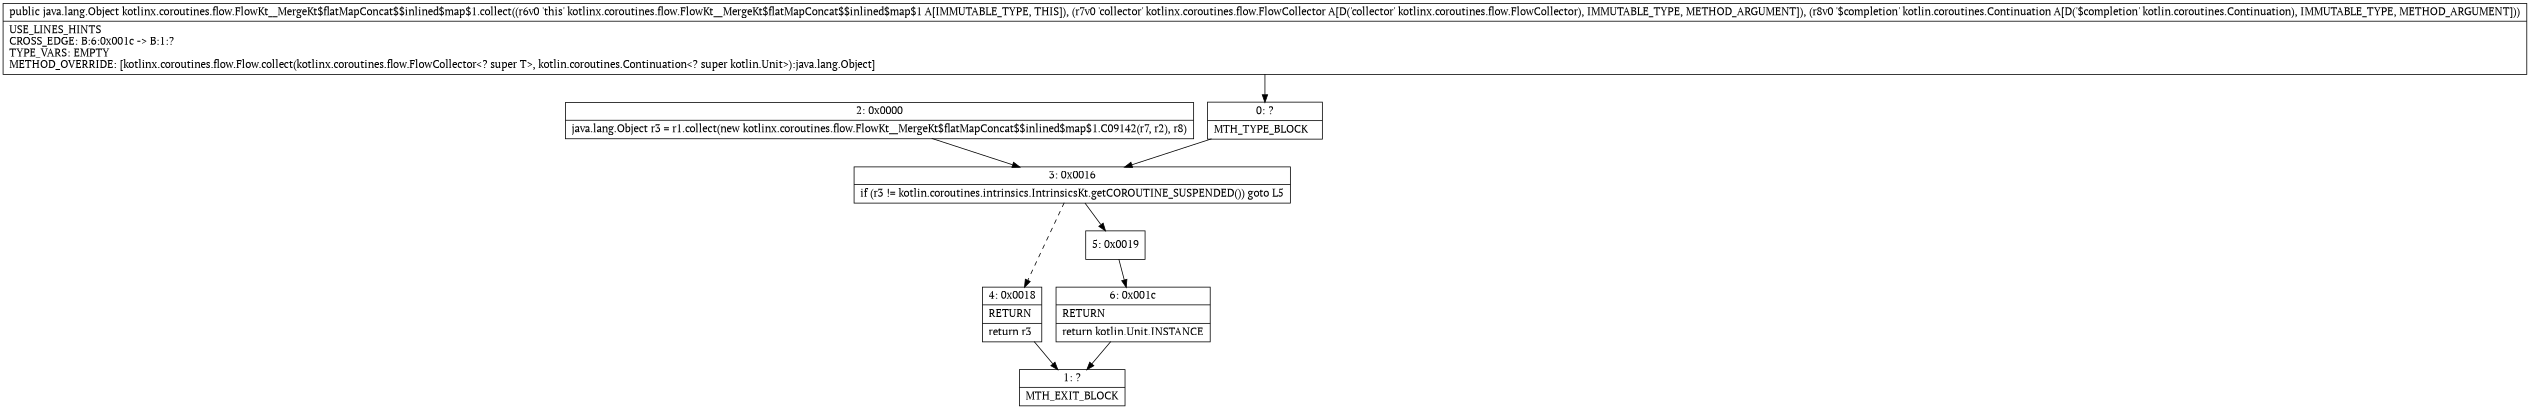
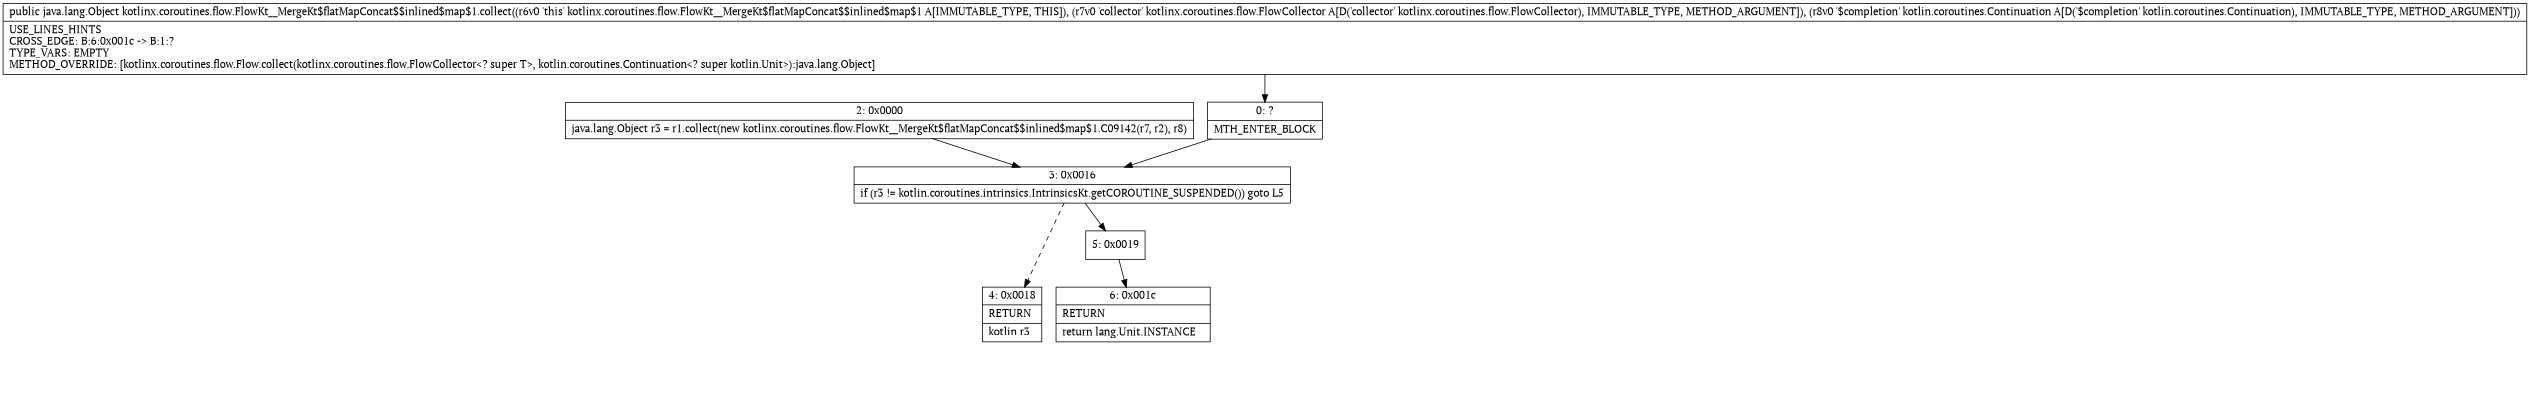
  digraph {
    fontname="PT Serif"
    node [fontname="PT Serif" shape=record]
    edge [fontname="PT Serif"]
-   n1 [label="{0\:\ ?|MTH_TYPE_BLOCK\l}"]
+   n1 [label="{0\:\ ?|MTH_ENTER_BLOCK\l}"]
    n2 [label="{3\:\ 0x0016|if (r3 != kotlin.coroutines.intrinsics.IntrinsicsKt.getCOROUTINE_SUSPENDED()) goto L5\l}"]
    n3 [label="{2\:\ 0x0000|java.lang.Object r3 = r1.collect(new kotlinx.coroutines.flow.FlowKt__MergeKt$flatMapConcat$$inlined$map$1.C09142(r7, r2), r8)\l}"]
-   n4 [label="{4\:\ 0x0018|RETURN\l|return r3\l}"]
+   n4 [label="{4\:\ 0x0018|RETURN\l|kotlin r3\l}"]
    n5 [label="{5\:\ 0x0019}"]
-   n6 [label="{1\:\ ?|MTH_EXIT_BLOCK\l}"]
-   n7 [label="{6\:\ 0x001c|RETURN\l|return kotlin.Unit.INSTANCE\l}"]
+   n7 [label="{6\:\ 0x001c|RETURN\l|return lang.Unit.INSTANCE\l}"]
    n8 [label="{public java.lang.Object kotlinx.coroutines.flow.FlowKt__MergeKt$flatMapConcat$$inlined$map$1.collect((r6v0 'this' kotlinx.coroutines.flow.FlowKt__MergeKt$flatMapConcat$$inlined$map$1 A[IMMUTABLE_TYPE, THIS]), (r7v0 'collector' kotlinx.coroutines.flow.FlowCollector A[D('collector' kotlinx.coroutines.flow.FlowCollector), IMMUTABLE_TYPE, METHOD_ARGUMENT]), (r8v0 '$completion' kotlin.coroutines.Continuation A[D('$completion' kotlin.coroutines.Continuation), IMMUTABLE_TYPE, METHOD_ARGUMENT]))  | USE_LINES_HINTS\lCROSS_EDGE: B:6:0x001c \-\> B:1:?\lTYPE_VARS: EMPTY\lMETHOD_OVERRIDE: [kotlinx.coroutines.flow.Flow.collect(kotlinx.coroutines.flow.FlowCollector\<? super T\>, kotlin.coroutines.Continuation\<? super kotlin.Unit\>):java.lang.Object]\l}"]
    n1 -> n2
    n2 -> n4 [style=dashed]
    n2 -> n5
    n3 -> n2
-   n4 -> n6
    n5 -> n7
-   n7 -> n6
    n8 -> n1
  }
